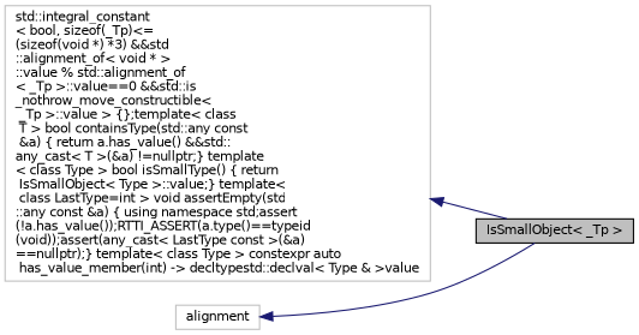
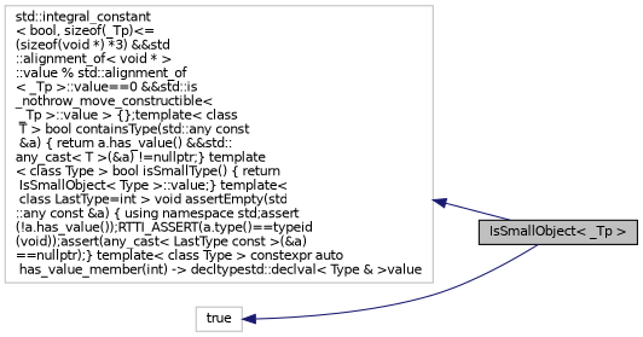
  digraph {
    rankdir=LR
    node [color=grey75 fillcolor=white fontname=Helvetica fontsize=10 shape=record style=filled]
    edge [color=midnightblue dir=back fontname=Helvetica fontsize=10 labelfontname=Helvetica labelfontsize=10 style=solid]
    n1 [color=black fillcolor=grey75 fontcolor=black height=0.2 label="IsSmallObject\< _Tp \>" width=0.4]
    n2 [height=0.2 label="std::integral_constant\l\< bool, sizeof(_Tp)\<=\l(sizeof(void *) *3) &&std\l::alignment_of\< void * \>\l::value % std::alignment_of\l\< _Tp \>::value==0 &&std::is\l_nothrow_move_constructible\<\l _Tp \>::value \> \{\};template\< class\l T \> bool containsType(std::any const\l  &a) \{ return a.has_value() &&std::\lany_cast\< T \>(&a) !=nullptr;\} template\l\< class Type \> bool isSmallType() \{ return\l IsSmallObject\< Type \>::value;\} template\<\l class LastType=int \> void assertEmpty(std\l::any const  &a) \{ using namespace std;assert\l(!a.has_value());RTTI_ASSERT(a.type()==typeid\l(void));assert(any_cast\< LastType const  \>(&a)\l==nullptr);\} template\< class Type \> constexpr auto\l has_value_member(int) -\> decltypestd::declval\< Type & \>value" width=0.4]
-   n3 [height=0.2 label=alignment width=0.4]
+   n3 [height=0.2 label=true width=0.4]
    n2 -> n1
    n3 -> n1
  }
